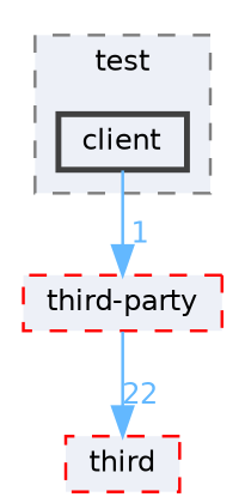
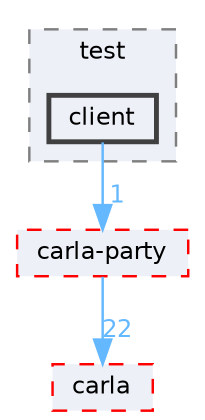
  digraph {
    compound=true
    node [color=red fillcolor="#edf0f7" fontname=Helvetica fontsize=10 shape=box style="filled,dashed"]
    edge [color=steelblue1 fontcolor=steelblue1 fontname=Helvetica fontsize=10 labeldistance=1.5 labelfontname=Helvetica labelfontsize=10]
    n1 [color=grey25 height=0.2 label=client style="filled,bold" width=0.4]
-   n2 [height=0.2 label="third-party" width=0.4]
-   n3 [height=0.2 label=third width=0.4]
+   n2 [height=0.2 label="carla-party" width=0.4]
+   n3 [height=0.2 label=carla width=0.4]
    subgraph cluster_1 {
      bgcolor="#edf0f7"
      fontname=Helvetica
      fontsize=10
      label=test
      pencolor=grey50
      style="filled,dashed"
      n1
    }
    n1 -> n2 [headlabel=1]
    n2 -> n3 [headlabel=22]
  }
